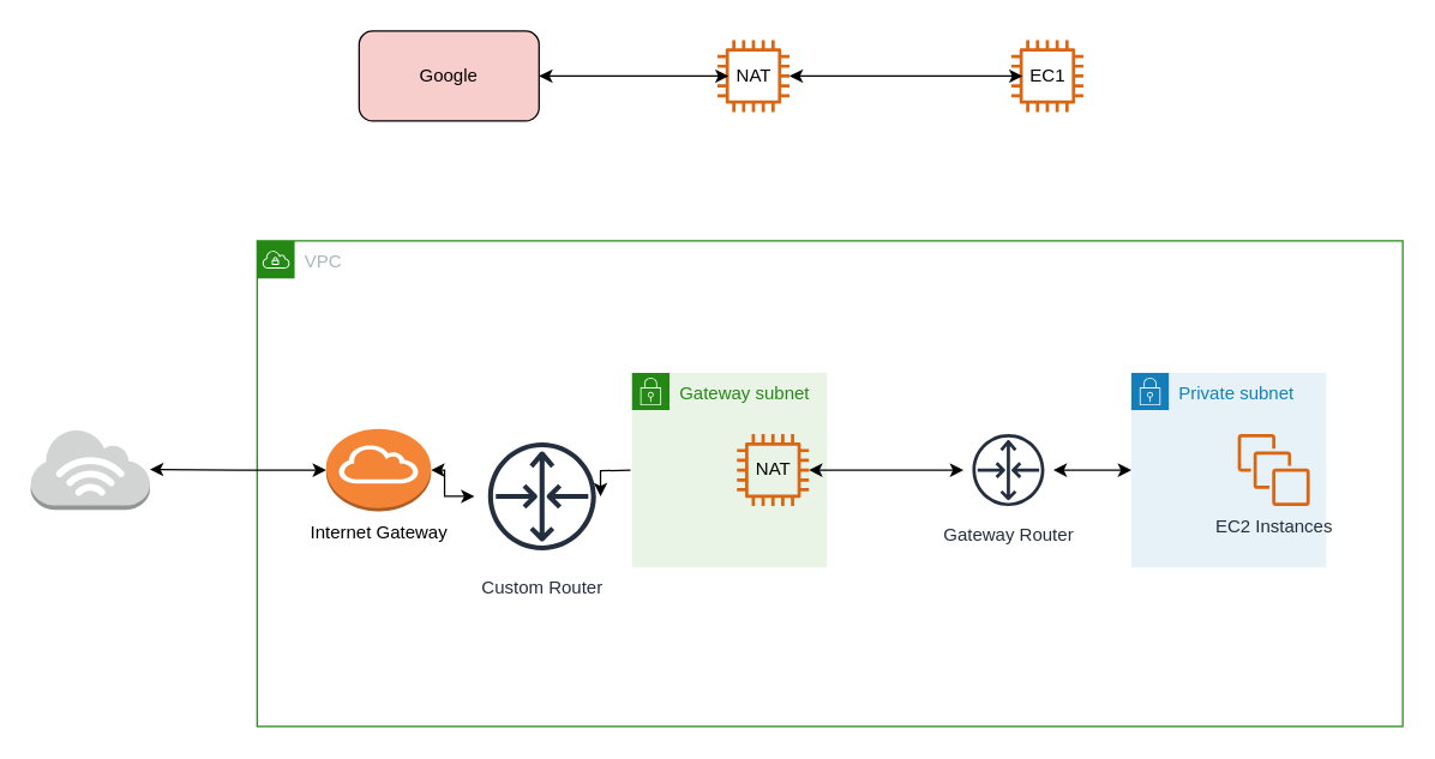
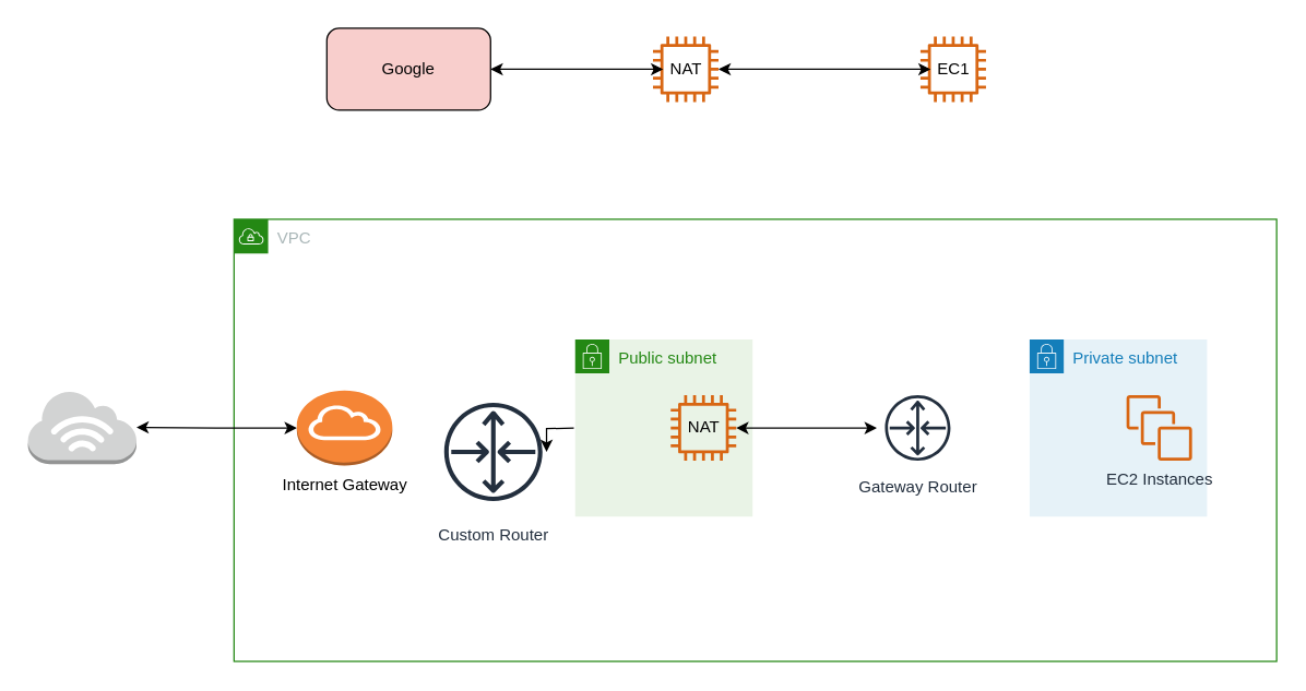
  <mxCell id="0" />
  <mxCell id="1" parent="0" />
  <mxCell id="2" value="VPC" style="points=[[0,0],[0.25,0],[0.5,0],[0.75,0],[1,0],[1,0.25],[1,0.5],[1,0.75],[1,1],[0.75,1],[0.5,1],[0.25,1],[0,1],[0,0.75],[0,0.5],[0,0.25]];outlineConnect=0;gradientColor=none;html=1;whiteSpace=wrap;fontSize=12;fontStyle=0;shape=mxgraph.aws4.group;grIcon=mxgraph.aws4.group_vpc;strokeColor=#248814;fillColor=none;verticalAlign=top;align=left;spacingLeft=30;fontColor=#AAB7B8;dashed=0;" vertex="1" parent="1"><mxGeometry x="171" y="160" width="764" height="324" as="geometry" /></mxCell>
- <mxCell id="3" style="edgeStyle=orthogonalEdgeStyle;rounded=0;orthogonalLoop=1;jettySize=auto;html=1;startArrow=classic;startFill=1;" edge="1" parent="1" source="4" target="11"><mxGeometry relative="1" as="geometry" /></mxCell>
  <mxCell id="4" value="Private subnet" style="points=[[0,0],[0.25,0],[0.5,0],[0.75,0],[1,0],[1,0.25],[1,0.5],[1,0.75],[1,1],[0.75,1],[0.5,1],[0.25,1],[0,1],[0,0.75],[0,0.5],[0,0.25]];outlineConnect=0;gradientColor=none;html=1;whiteSpace=wrap;fontSize=12;fontStyle=0;shape=mxgraph.aws4.group;grIcon=mxgraph.aws4.group_security_group;grStroke=0;strokeColor=#147EBA;fillColor=#E6F2F8;verticalAlign=top;align=left;spacingLeft=30;fontColor=#147EBA;dashed=0;" vertex="1" parent="1"><mxGeometry x="754" y="248" width="130" height="130" as="geometry" /></mxCell>
- <mxCell id="5" value="Gateway subnet" style="points=[[0,0],[0.25,0],[0.5,0],[0.75,0],[1,0],[1,0.25],[1,0.5],[1,0.75],[1,1],[0.75,1],[0.5,1],[0.25,1],[0,1],[0,0.75],[0,0.5],[0,0.25]];outlineConnect=0;gradientColor=none;html=1;whiteSpace=wrap;fontSize=12;fontStyle=0;shape=mxgraph.aws4.group;grIcon=mxgraph.aws4.group_security_group;grStroke=0;strokeColor=#248814;fillColor=#E9F3E6;verticalAlign=top;align=left;spacingLeft=30;fontColor=#248814;dashed=0;" vertex="1" parent="1"><mxGeometry x="421" y="248" width="130" height="130" as="geometry" /></mxCell>
+ <mxCell id="5" value="Public subnet" style="points=[[0,0],[0.25,0],[0.5,0],[0.75,0],[1,0],[1,0.25],[1,0.5],[1,0.75],[1,1],[0.75,1],[0.5,1],[0.25,1],[0,1],[0,0.75],[0,0.5],[0,0.25]];outlineConnect=0;gradientColor=none;html=1;whiteSpace=wrap;fontSize=12;fontStyle=0;shape=mxgraph.aws4.group;grIcon=mxgraph.aws4.group_security_group;grStroke=0;strokeColor=#248814;fillColor=#E9F3E6;verticalAlign=top;align=left;spacingLeft=30;fontColor=#248814;dashed=0;" vertex="1" parent="1"><mxGeometry x="421" y="248" width="130" height="130" as="geometry" /></mxCell>
  <mxCell id="6" value="EC2 Instances" style="outlineConnect=0;fontColor=#232F3E;gradientColor=none;fillColor=#D86613;strokeColor=none;dashed=0;verticalLabelPosition=bottom;verticalAlign=top;align=center;html=1;fontSize=12;fontStyle=0;aspect=fixed;pointerEvents=1;shape=mxgraph.aws4.instances;" vertex="1" parent="1"><mxGeometry x="825" y="289" width="48" height="48" as="geometry" /></mxCell>
  <mxCell id="7" value="" style="group" vertex="1" connectable="0" parent="1"><mxGeometry x="491" y="289" width="48" height="48" as="geometry" /></mxCell>
  <mxCell id="8" value="" style="outlineConnect=0;fontColor=#232F3E;gradientColor=none;fillColor=#D86613;strokeColor=none;dashed=0;verticalLabelPosition=bottom;verticalAlign=top;align=center;html=1;fontSize=12;fontStyle=0;aspect=fixed;pointerEvents=1;shape=mxgraph.aws4.instance2;" vertex="1" parent="7"><mxGeometry width="48" height="48" as="geometry" /></mxCell>
  <mxCell id="9" value="NAT" style="text;html=1;align=center;verticalAlign=middle;resizable=0;points=[];autosize=1;strokeColor=none;" vertex="1" parent="7"><mxGeometry x="7.5" y="15" width="33" height="18" as="geometry" /></mxCell>
  <mxCell id="10" style="edgeStyle=orthogonalEdgeStyle;rounded=0;orthogonalLoop=1;jettySize=auto;html=1;startArrow=classic;startFill=1;" edge="1" parent="1" source="11" target="8"><mxGeometry relative="1" as="geometry" /></mxCell>
  <mxCell id="11" value="Gateway Router" style="outlineConnect=0;fontColor=#232F3E;gradientColor=none;strokeColor=#232F3E;fillColor=#ffffff;dashed=0;verticalLabelPosition=bottom;verticalAlign=top;align=center;html=1;fontSize=12;fontStyle=0;aspect=fixed;shape=mxgraph.aws4.resourceIcon;resIcon=mxgraph.aws4.router;" vertex="1" parent="1"><mxGeometry x="642" y="283" width="60" height="60" as="geometry" /></mxCell>
- <mxCell id="12" style="edgeStyle=orthogonalEdgeStyle;rounded=0;orthogonalLoop=1;jettySize=auto;html=1;entryX=1;entryY=0.5;entryDx=0;entryDy=0;entryPerimeter=0;startArrow=classic;startFill=1;" edge="1" parent="1" source="13" target="16"><mxGeometry relative="1" as="geometry" /></mxCell>
  <mxCell id="13" value="Custom Router" style="outlineConnect=0;fontColor=#232F3E;gradientColor=none;strokeColor=#232F3E;fillColor=#ffffff;dashed=0;verticalLabelPosition=bottom;verticalAlign=top;align=center;html=1;fontSize=12;fontStyle=0;aspect=fixed;shape=mxgraph.aws4.resourceIcon;resIcon=mxgraph.aws4.router;" vertex="1" parent="1"><mxGeometry x="316" y="283" width="90" height="95" as="geometry" /></mxCell>
  <mxCell id="14" style="edgeStyle=orthogonalEdgeStyle;rounded=0;orthogonalLoop=1;jettySize=auto;html=1;" edge="1" parent="1" target="13"><mxGeometry relative="1" as="geometry"><mxPoint x="420" y="313" as="sourcePoint" /></mxGeometry></mxCell>
  <mxCell id="15" style="edgeStyle=orthogonalEdgeStyle;rounded=0;orthogonalLoop=1;jettySize=auto;html=1;startArrow=classic;startFill=1;" edge="1" parent="1" source="16" target="17"><mxGeometry relative="1" as="geometry" /></mxCell>
  <mxCell id="16" value="Internet Gateway" style="outlineConnect=0;dashed=0;verticalLabelPosition=bottom;verticalAlign=top;align=center;html=1;shape=mxgraph.aws3.internet_gateway;fillColor=#F58536;gradientColor=none;" vertex="1" parent="1"><mxGeometry x="217" y="285.5" width="70" height="55" as="geometry" /></mxCell>
  <mxCell id="17" value="" style="outlineConnect=0;dashed=0;verticalLabelPosition=bottom;verticalAlign=top;align=center;html=1;shape=mxgraph.aws3.internet_3;fillColor=#D2D3D3;gradientColor=none;" vertex="1" parent="1"><mxGeometry x="20" y="285.5" width="79.5" height="54" as="geometry" /></mxCell>
  <mxCell id="18" value="" style="group" vertex="1" connectable="0" parent="1"><mxGeometry x="478" y="26" width="48" height="48" as="geometry" /></mxCell>
  <mxCell id="19" value="" style="outlineConnect=0;fontColor=#232F3E;gradientColor=none;fillColor=#D86613;strokeColor=none;dashed=0;verticalLabelPosition=bottom;verticalAlign=top;align=center;html=1;fontSize=12;fontStyle=0;aspect=fixed;pointerEvents=1;shape=mxgraph.aws4.instance2;" vertex="1" parent="18"><mxGeometry width="48" height="48" as="geometry" /></mxCell>
  <mxCell id="20" value="NAT" style="text;html=1;align=center;verticalAlign=middle;resizable=0;points=[];autosize=1;strokeColor=none;" vertex="1" parent="18"><mxGeometry x="7.5" y="15" width="33" height="18" as="geometry" /></mxCell>
  <mxCell id="21" value="" style="group" vertex="1" connectable="0" parent="1"><mxGeometry x="674" y="26" width="48" height="48" as="geometry" /></mxCell>
  <mxCell id="22" value="" style="outlineConnect=0;fontColor=#232F3E;gradientColor=none;fillColor=#D86613;strokeColor=none;dashed=0;verticalLabelPosition=bottom;verticalAlign=top;align=center;html=1;fontSize=12;fontStyle=0;aspect=fixed;pointerEvents=1;shape=mxgraph.aws4.instance2;" vertex="1" parent="21"><mxGeometry width="48" height="48" as="geometry" /></mxCell>
  <mxCell id="23" value="EC1" style="text;html=1;align=center;verticalAlign=middle;resizable=0;points=[];autosize=1;strokeColor=none;" vertex="1" parent="21"><mxGeometry x="7.5" y="15" width="33" height="18" as="geometry" /></mxCell>
  <mxCell id="24" style="edgeStyle=orthogonalEdgeStyle;rounded=0;orthogonalLoop=1;jettySize=auto;html=1;startArrow=classic;startFill=1;" edge="1" parent="1" source="23" target="19"><mxGeometry relative="1" as="geometry" /></mxCell>
  <mxCell id="25" value="Google" style="rounded=1;whiteSpace=wrap;html=1;fillColor=#f8cecc;" vertex="1" parent="1"><mxGeometry x="239" y="20" width="120" height="60" as="geometry" /></mxCell>
  <mxCell id="26" style="edgeStyle=orthogonalEdgeStyle;rounded=0;orthogonalLoop=1;jettySize=auto;html=1;entryX=1;entryY=0.5;entryDx=0;entryDy=0;startArrow=classic;startFill=1;" edge="1" parent="1" source="20" target="25"><mxGeometry relative="1" as="geometry" /></mxCell>
